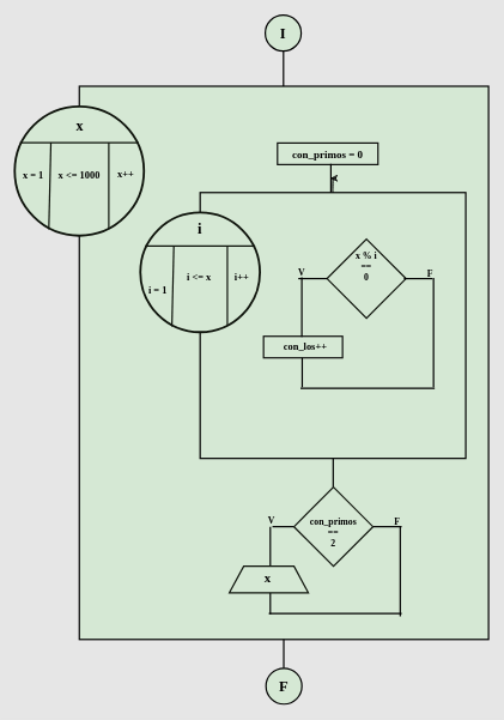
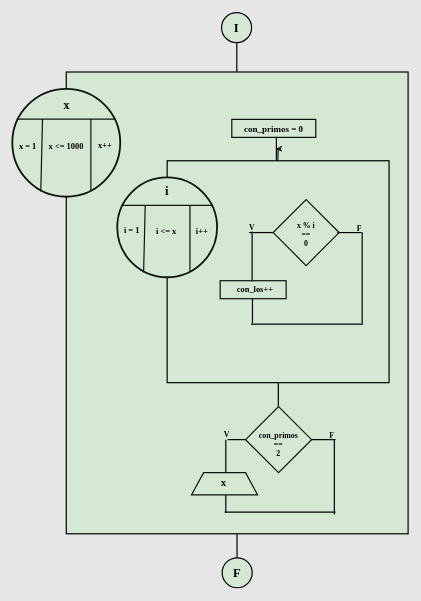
  <mxCell id="0" />
  <mxCell id="1" parent="0" />
  <mxCell id="2" value="" style="group;aspect=fixed;" vertex="1" connectable="0" parent="1"><mxGeometry x="20" y="20" width="660" height="959" as="geometry" /></mxCell>
  <mxCell id="3" value="" style="whiteSpace=wrap;html=1;rounded=0;labelBackgroundColor=none;strokeColor=#000000;strokeWidth=2;align=center;verticalAlign=middle;fontFamily=Helvetica;fontSize=12;fontColor=default;fillColor=#d5e8d4;container=0;" vertex="1" parent="2"><mxGeometry x="90" y="99" width="570" height="770" as="geometry" /></mxCell>
  <mxCell id="4" value="" style="line;strokeWidth=2;direction=south;html=1;hachureGap=4;fontFamily=Architects Daughter;fontSource=https://fonts.googleapis.com/css?family=Architects+Daughter;strokeColor=#000000;aspect=fixed;container=0;" vertex="1" parent="2"><mxGeometry x="372.4" y="50" width="3.92" height="49" as="geometry" /></mxCell>
  <mxCell id="5" value="" style="line;strokeWidth=2;direction=south;html=1;hachureGap=4;fontFamily=Architects Daughter;fontSource=https://fonts.googleapis.com/css?family=Architects+Daughter;strokeColor=#000000;aspect=fixed;container=0;" vertex="1" parent="2"><mxGeometry x="373.12" y="869" width="3.2" height="40" as="geometry" /></mxCell>
  <mxCell id="6" value="" style="strokeWidth=2;html=1;shape=mxgraph.flowchart.start_2;whiteSpace=wrap;rounded=0;labelBackgroundColor=none;strokeColor=#000000;align=center;verticalAlign=middle;fontFamily=Helvetica;fontSize=12;fontColor=default;fillColor=#d5e8d4;container=0;" vertex="1" parent="2"><mxGeometry x="350" y="909" width="50" height="50" as="geometry" /></mxCell>
  <mxCell id="7" value="&lt;b&gt;&lt;font color=&quot;#000000&quot; style=&quot;font-size: 21px;&quot; face=&quot;Comic Sans MS&quot;&gt;F&lt;/font&gt;&lt;/b&gt;" style="text;strokeColor=none;align=center;fillColor=none;html=1;verticalAlign=middle;whiteSpace=wrap;rounded=0;fontFamily=Architects Daughter;fontSource=https%3A%2F%2Ffonts.googleapis.com%2Fcss%3Ffamily%3DArchitects%2BDaughter;container=0;" vertex="1" parent="2"><mxGeometry x="345" y="919" width="60" height="30" as="geometry" /></mxCell>
  <mxCell id="8" value="" style="strokeWidth=2;html=1;shape=mxgraph.flowchart.start_2;whiteSpace=wrap;rounded=0;labelBackgroundColor=none;strokeColor=#000000;align=center;verticalAlign=middle;fontFamily=Helvetica;fontSize=12;fontColor=default;fillColor=#d5e8d4;container=0;" vertex="1" parent="2"><mxGeometry x="349" width="50" height="50" as="geometry" /></mxCell>
  <mxCell id="9" value="&lt;b&gt;&lt;font color=&quot;#000000&quot; style=&quot;font-size: 21px;&quot; face=&quot;Comic Sans MS&quot;&gt;I&lt;/font&gt;&lt;/b&gt;" style="text;strokeColor=none;align=center;fillColor=none;html=1;verticalAlign=middle;whiteSpace=wrap;rounded=0;fontFamily=Architects Daughter;fontSource=https://fonts.googleapis.com/css?family=Architects+Daughter;container=0;" vertex="1" parent="2"><mxGeometry x="344" y="10" width="60" height="30" as="geometry" /></mxCell>
  <mxCell id="10" style="edgeStyle=orthogonalEdgeStyle;rounded=0;sketch=1;hachureGap=4;jiggle=2;curveFitting=1;orthogonalLoop=1;jettySize=auto;html=1;exitX=0.5;exitY=1;exitDx=0;exitDy=0;fontFamily=Architects Daughter;fontSource=https%3A%2F%2Ffonts.googleapis.com%2Fcss%3Ffamily%3DArchitects%2BDaughter;" edge="1" parent="2" source="9" target="9"><mxGeometry relative="1" as="geometry" /></mxCell>
  <mxCell id="11" value="" style="line;strokeWidth=2;direction=south;html=1;hachureGap=4;fontFamily=Architects Daughter;fontSource=https://fonts.googleapis.com/css?family=Architects+Daughter;strokeColor=#000000;aspect=fixed;container=0;" vertex="1" parent="2"><mxGeometry x="442" y="617" width="3.2" height="40" as="geometry" /></mxCell>
  <mxCell id="12" value="" style="edgeStyle=orthogonalEdgeStyle;rounded=0;sketch=1;hachureGap=4;jiggle=2;curveFitting=1;orthogonalLoop=1;jettySize=auto;html=1;fontFamily=Architects Daughter;fontSource=https%3A%2F%2Ffonts.googleapis.com%2Fcss%3Ffamily%3DArchitects%2BDaughter;" edge="1" parent="2" source="13" target="44"><mxGeometry relative="1" as="geometry" /></mxCell>
  <mxCell id="13" value="" style="whiteSpace=wrap;html=1;aspect=fixed;rounded=0;labelBackgroundColor=none;strokeColor=#000000;strokeWidth=2;align=center;verticalAlign=middle;fontFamily=Helvetica;fontSize=12;fontColor=default;fillColor=#d5e8d4;container=0;" vertex="1" parent="2"><mxGeometry x="258.25" y="247" width="370" height="370" as="geometry" /></mxCell>
  <mxCell id="14" value="" style="ellipse;whiteSpace=wrap;html=1;aspect=fixed;rounded=0;labelBackgroundColor=none;strokeColor=#0F140C;strokeWidth=3;align=center;verticalAlign=middle;fontFamily=Helvetica;fontSize=12;fontColor=default;fillColor=#d5e8d4;container=0;" vertex="1" parent="2"><mxGeometry x="175" y="274.75" width="166.5" height="166.5" as="geometry" /></mxCell>
  <mxCell id="15" value="" style="endArrow=none;html=1;rounded=0;strokeColor=#0F140C;fontFamily=Helvetica;fontSize=12;fontColor=default;fillColor=#B2C9AB;strokeWidth=2;" edge="1" parent="2"><mxGeometry width="50" height="50" relative="1" as="geometry"><mxPoint x="334.84" y="321.37" as="sourcePoint" /><mxPoint x="181.66" y="321.37" as="targetPoint" /></mxGeometry></mxCell>
  <mxCell id="16" value="" style="endArrow=none;html=1;rounded=0;strokeColor=#0F140C;fontFamily=Helvetica;fontSize=12;fontColor=default;fillColor=#B2C9AB;exitX=0.264;exitY=0.952;exitDx=0;exitDy=0;exitPerimeter=0;strokeWidth=2;" edge="1" parent="2" source="14"><mxGeometry width="50" height="50" relative="1" as="geometry"><mxPoint x="214.96" y="374.65" as="sourcePoint" /><mxPoint x="221.62" y="321.37" as="targetPoint" /></mxGeometry></mxCell>
  <mxCell id="17" value="" style="endArrow=none;html=1;rounded=0;strokeColor=#0F140C;fontFamily=Helvetica;fontSize=12;fontColor=default;fillColor=#B2C9AB;exitX=0.728;exitY=0.948;exitDx=0;exitDy=0;exitPerimeter=0;strokeWidth=2;" edge="1" parent="2" source="14"><mxGeometry width="50" height="50" relative="1" as="geometry"><mxPoint x="274.9" y="387.97" as="sourcePoint" /><mxPoint x="296.212" y="321.37" as="targetPoint" /></mxGeometry></mxCell>
  <mxCell id="18" value="&lt;b&gt;&lt;font color=&quot;#000000&quot; style=&quot;font-size: 21px;&quot; face=&quot;Comic Sans MS&quot;&gt;i&lt;/font&gt;&lt;/b&gt;" style="text;strokeColor=none;align=center;fillColor=none;html=1;verticalAlign=middle;whiteSpace=wrap;rounded=0;fontFamily=Architects Daughter;fontSource=https%3A%2F%2Ffonts.googleapis.com%2Fcss%3Ffamily%3DArchitects%2BDaughter;container=0;" vertex="1" parent="2"><mxGeometry x="235.125" y="284" width="46.25" height="27.75" as="geometry" /></mxCell>
- <mxCell id="19" value="&lt;b&gt;&lt;font color=&quot;#000000&quot; style=&quot;font-size: 14px;&quot; face=&quot;Comic Sans MS&quot;&gt;i = 1&lt;/font&gt;&lt;/b&gt;" style="text;strokeColor=none;align=center;fillColor=none;html=1;verticalAlign=middle;whiteSpace=wrap;rounded=0;fontFamily=Architects Daughter;fontSource=https%3A%2F%2Ffonts.googleapis.com%2Fcss%3Ffamily%3DArchitects%2BDaughter;container=0;" vertex="1" parent="2"><mxGeometry x="180.55" y="375.225" width="37" height="18.5" as="geometry" /></mxCell>
+ <mxCell id="19" value="&lt;b&gt;&lt;font color=&quot;#000000&quot; style=&quot;font-size: 14px;&quot; face=&quot;Comic Sans MS&quot;&gt;i = 1&lt;/font&gt;&lt;/b&gt;" style="text;strokeColor=none;align=center;fillColor=none;html=1;verticalAlign=middle;whiteSpace=wrap;rounded=0;fontFamily=Architects Daughter;fontSource=https%3A%2F%2Ffonts.googleapis.com%2Fcss%3Ffamily%3DArchitects%2BDaughter;container=0;" vertex="1" parent="2"><mxGeometry x="180.55" y="355.225" width="37" height="18.5" as="geometry" /></mxCell>
  <mxCell id="20" value="&lt;b&gt;&lt;font color=&quot;#000000&quot; style=&quot;font-size: 14px;&quot; face=&quot;Comic Sans MS&quot;&gt;i &amp;lt;= x&lt;/font&gt;&lt;/b&gt;" style="text;strokeColor=none;align=center;fillColor=none;html=1;verticalAlign=middle;whiteSpace=wrap;rounded=0;fontFamily=Architects Daughter;fontSource=https://fonts.googleapis.com/css?family=Architects+Daughter;container=0;" vertex="1" parent="2"><mxGeometry x="228.65" y="351.525" width="55.5" height="27.75" as="geometry" /></mxCell>
  <mxCell id="21" value="&lt;b&gt;&lt;font color=&quot;#000000&quot; style=&quot;font-size: 14px;&quot; face=&quot;Comic Sans MS&quot;&gt;i++&lt;/font&gt;&lt;/b&gt;" style="text;strokeColor=none;align=center;fillColor=none;html=1;verticalAlign=middle;whiteSpace=wrap;rounded=0;fontFamily=Architects Daughter;fontSource=https://fonts.googleapis.com/css?family=Architects+Daughter;container=0;" vertex="1" parent="2"><mxGeometry x="298.025" y="357.075" width="37" height="18.5" as="geometry" /></mxCell>
  <mxCell id="22" value="" style="rhombus;whiteSpace=wrap;html=1;rounded=0;labelBackgroundColor=none;strokeColor=#0F140C;strokeWidth=2;align=center;verticalAlign=middle;fontFamily=Helvetica;fontSize=12;fontColor=default;fillColor=#d5e8d4;container=0;" vertex="1" parent="2"><mxGeometry x="435" y="311.75" width="110" height="110" as="geometry" /></mxCell>
- <mxCell id="23" value="&lt;b&gt;&lt;font style=&quot;font-size: 13px;&quot; color=&quot;#000000&quot; face=&quot;Comic Sans MS&quot;&gt;x % i&lt;/font&gt;&lt;/b&gt;&lt;div&gt;&lt;font face=&quot;Comic Sans MS&quot; color=&quot;#000000&quot;&gt;&lt;span style=&quot;font-size: 13px;&quot;&gt;&lt;b&gt;==&lt;/b&gt;&lt;/span&gt;&lt;/font&gt;&lt;/div&gt;&lt;div&gt;&lt;font face=&quot;Comic Sans MS&quot; color=&quot;#000000&quot;&gt;&lt;span style=&quot;font-size: 13px;&quot;&gt;&lt;b&gt;0&lt;/b&gt;&lt;/span&gt;&lt;/font&gt;&lt;/div&gt;" style="text;strokeColor=none;align=center;fillColor=none;html=1;verticalAlign=middle;whiteSpace=wrap;rounded=0;fontFamily=Architects Daughter;fontSource=https%3A%2F%2Ffonts.googleapis.com%2Fcss%3Ffamily%3DArchitects%2BDaughter;container=0;" vertex="1" parent="2"><mxGeometry x="460" y="324.75" width="60" height="50" as="geometry" /></mxCell>
+ <mxCell id="23" value="&lt;b&gt;&lt;font style=&quot;font-size: 13px;&quot; color=&quot;#000000&quot; face=&quot;Comic Sans MS&quot;&gt;x % i&lt;/font&gt;&lt;/b&gt;&lt;div&gt;&lt;font face=&quot;Comic Sans MS&quot; color=&quot;#000000&quot;&gt;&lt;span style=&quot;font-size: 13px;&quot;&gt;&lt;b&gt;==&lt;/b&gt;&lt;/span&gt;&lt;/font&gt;&lt;/div&gt;&lt;div&gt;&lt;font face=&quot;Comic Sans MS&quot; color=&quot;#000000&quot;&gt;&lt;span style=&quot;font-size: 13px;&quot;&gt;&lt;b&gt;0&lt;/b&gt;&lt;/span&gt;&lt;/font&gt;&lt;/div&gt;" style="text;strokeColor=none;align=center;fillColor=none;html=1;verticalAlign=middle;whiteSpace=wrap;rounded=0;fontFamily=Architects Daughter;fontSource=https%3A%2F%2Ffonts.googleapis.com%2Fcss%3Ffamily%3DArchitects%2BDaughter;container=0;" vertex="1" parent="2"><mxGeometry x="460" y="344.75" width="60" height="50" as="geometry" /></mxCell>
  <mxCell id="24" value="" style="rounded=0;whiteSpace=wrap;html=1;labelBackgroundColor=none;strokeColor=#0f100e;strokeWidth=2;align=center;verticalAlign=middle;fontFamily=Helvetica;fontSize=12;fontColor=default;fillColor=#d5e8d4;container=0;" vertex="1" parent="2"><mxGeometry x="346.63" y="447" width="110" height="30" as="geometry" /></mxCell>
  <mxCell id="25" value="&lt;b&gt;&lt;font color=&quot;#000000&quot; style=&quot;font-size: 14px;&quot; face=&quot;Comic Sans MS&quot;&gt;con_los++&lt;/font&gt;&lt;/b&gt;" style="text;strokeColor=none;align=center;fillColor=none;html=1;verticalAlign=middle;whiteSpace=wrap;rounded=0;fontFamily=Architects Daughter;fontSource=https://fonts.googleapis.com/css?family=Architects+Daughter;container=0;" vertex="1" parent="2"><mxGeometry x="364.63" y="452" width="80" height="20" as="geometry" /></mxCell>
  <mxCell id="26" value="" style="rounded=0;whiteSpace=wrap;html=1;labelBackgroundColor=none;strokeColor=#0f100e;strokeWidth=2;align=center;verticalAlign=middle;fontFamily=Helvetica;fontSize=12;fontColor=default;fillColor=#d5e8d4;container=0;" vertex="1" parent="2"><mxGeometry x="366" y="178" width="140" height="30" as="geometry" /></mxCell>
  <mxCell id="27" value="&lt;font size=&quot;1&quot; face=&quot;Comic Sans MS&quot; color=&quot;#000000&quot;&gt;&lt;b style=&quot;font-size: 15px;&quot;&gt;con_primos = 0&lt;/b&gt;&lt;/font&gt;" style="text;strokeColor=none;align=center;fillColor=none;html=1;verticalAlign=middle;whiteSpace=wrap;rounded=0;fontFamily=Architects Daughter;fontSource=https%3A%2F%2Ffonts.googleapis.com%2Fcss%3Ffamily%3DArchitects%2BDaughter;container=0;" vertex="1" parent="2"><mxGeometry x="376" y="168" width="120" height="50" as="geometry" /></mxCell>
  <mxCell id="28" value="" style="line;strokeWidth=2;html=1;perimeter=backbonePerimeter;points=[];outlineConnect=0;hachureGap=4;fontFamily=Architects Daughter;fontSource=https://fonts.googleapis.com/css?family=Architects+Daughter;strokeColor=#000000;aspect=fixed;container=0;" vertex="1" parent="2"><mxGeometry x="359" y="707" width="30" height="10" as="geometry" /></mxCell>
  <mxCell id="29" value="" style="line;strokeWidth=2;html=1;perimeter=backbonePerimeter;points=[];outlineConnect=0;hachureGap=4;fontFamily=Architects Daughter;fontSource=https://fonts.googleapis.com/css?family=Architects+Daughter;strokeColor=#000000;aspect=fixed;container=0;" vertex="1" parent="2"><mxGeometry x="354" y="828" width="185" height="10" as="geometry" /></mxCell>
  <mxCell id="30" value="" style="line;strokeWidth=2;html=1;perimeter=backbonePerimeter;points=[];outlineConnect=0;hachureGap=4;fontFamily=Architects Daughter;fontSource=https://fonts.googleapis.com/css?family=Architects+Daughter;strokeColor=#000000;aspect=fixed;container=0;" vertex="1" parent="2"><mxGeometry x="499" y="707" width="40" height="10" as="geometry" /></mxCell>
  <mxCell id="31" value="" style="line;strokeWidth=2;direction=south;html=1;hachureGap=4;fontFamily=Architects Daughter;fontSource=https://fonts.googleapis.com/css?family=Architects+Daughter;strokeColor=#000000;aspect=fixed;container=0;" vertex="1" parent="2"><mxGeometry x="532" y="712" width="10" height="125" as="geometry" /></mxCell>
  <mxCell id="32" value="" style="line;strokeWidth=2;direction=south;html=1;hachureGap=4;fontFamily=Architects Daughter;fontSource=https://fonts.googleapis.com/css?family=Architects+Daughter;strokeColor=#000000;aspect=fixed;container=0;" vertex="1" parent="2"><mxGeometry x="351" y="712" width="10" height="55" as="geometry" /></mxCell>
  <mxCell id="33" value="" style="line;strokeWidth=2;direction=south;html=1;hachureGap=4;fontFamily=Architects Daughter;fontSource=https://fonts.googleapis.com/css?family=Architects+Daughter;strokeColor=#000000;aspect=fixed;container=0;" vertex="1" parent="2"><mxGeometry x="351" y="804" width="10" height="30" as="geometry" /></mxCell>
  <mxCell id="34" value="" style="rhombus;whiteSpace=wrap;html=1;rounded=0;labelBackgroundColor=none;strokeColor=#0F140C;strokeWidth=2;align=center;verticalAlign=middle;fontFamily=Helvetica;fontSize=12;fontColor=default;fillColor=#d5e8d4;container=0;aspect=fixed;" vertex="1" parent="2"><mxGeometry x="389" y="657" width="110" height="110" as="geometry" /></mxCell>
  <mxCell id="35" value="&lt;font face=&quot;Comic Sans MS&quot; color=&quot;#000000&quot;&gt;&lt;span style=&quot;font-size: 13px;&quot;&gt;&lt;b&gt;con_primos&lt;/b&gt;&lt;/span&gt;&lt;/font&gt;&lt;div&gt;&lt;font face=&quot;Comic Sans MS&quot; color=&quot;#000000&quot;&gt;&lt;span style=&quot;font-size: 13px;&quot;&gt;&lt;b&gt;==&lt;/b&gt;&lt;/span&gt;&lt;/font&gt;&lt;/div&gt;&lt;div&gt;&lt;font face=&quot;Comic Sans MS&quot; color=&quot;#000000&quot;&gt;&lt;span style=&quot;font-size: 13px;&quot;&gt;&lt;b&gt;2&lt;/b&gt;&lt;/span&gt;&lt;/font&gt;&lt;/div&gt;" style="text;strokeColor=none;align=center;fillColor=none;html=1;verticalAlign=middle;whiteSpace=wrap;rounded=0;fontFamily=Architects Daughter;fontSource=https://fonts.googleapis.com/css?family=Architects+Daughter;container=0;aspect=fixed;" vertex="1" parent="2"><mxGeometry x="414" y="695" width="60" height="50" as="geometry" /></mxCell>
  <mxCell id="36" value="" style="shape=trapezoid;perimeter=trapezoidPerimeter;whiteSpace=wrap;html=1;fixedSize=1;rounded=0;labelBackgroundColor=none;strokeColor=#0F140C;strokeWidth=2;align=center;verticalAlign=middle;fontFamily=Helvetica;fontSize=12;fontColor=default;fillColor=#d5e8d4;aspect=fixed;container=0;" vertex="1" parent="2"><mxGeometry x="299" y="767" width="110" height="37" as="geometry" /></mxCell>
  <mxCell id="37" value="&lt;font size=&quot;1&quot; face=&quot;Comic Sans MS&quot; color=&quot;#000000&quot;&gt;&lt;b style=&quot;font-size: 18px;&quot;&gt;x&lt;/b&gt;&lt;/font&gt;" style="text;whiteSpace=wrap;html=1;fontFamily=Architects Daughter;fontSource=https%3A%2F%2Ffonts.googleapis.com%2Fcss%3Ffamily%3DArchitects%2BDaughter;aspect=fixed;container=0;" vertex="1" parent="2"><mxGeometry x="346" y="767" width="20" height="30" as="geometry" /></mxCell>
  <mxCell id="38" value="" style="line;strokeWidth=2;html=1;perimeter=backbonePerimeter;points=[];outlineConnect=0;hachureGap=4;fontFamily=Architects Daughter;fontSource=https://fonts.googleapis.com/css?family=Architects+Daughter;strokeColor=#000000;aspect=fixed;container=0;" vertex="1" parent="2"><mxGeometry x="395" y="361.72" width="40" height="10" as="geometry" /></mxCell>
  <mxCell id="39" value="" style="line;strokeWidth=2;direction=south;html=1;hachureGap=4;fontFamily=Architects Daughter;fontSource=https://fonts.googleapis.com/css?family=Architects+Daughter;strokeColor=#000000;aspect=fixed;container=0;" vertex="1" parent="2"><mxGeometry x="386" y="364.75" width="27.75" height="83.25" as="geometry" /></mxCell>
  <mxCell id="40" value="" style="line;strokeWidth=2;html=1;perimeter=backbonePerimeter;points=[];outlineConnect=0;hachureGap=4;fontFamily=Architects Daughter;fontSource=https://fonts.googleapis.com/css?family=Architects+Daughter;strokeColor=#000000;aspect=fixed;container=0;" vertex="1" parent="2"><mxGeometry x="542" y="361.75" width="40" height="10" as="geometry" /></mxCell>
  <mxCell id="41" value="" style="line;strokeWidth=2;direction=south;html=1;hachureGap=4;fontFamily=Architects Daughter;fontSource=https://fonts.googleapis.com/css?family=Architects+Daughter;strokeColor=#000000;aspect=fixed;container=0;" vertex="1" parent="2"><mxGeometry x="558" y="365.75" width="50.75" height="152.25" as="geometry" /></mxCell>
  <mxCell id="42" value="" style="line;strokeWidth=2;direction=south;html=1;hachureGap=4;fontFamily=Architects Daughter;fontSource=https://fonts.googleapis.com/css?family=Architects+Daughter;strokeColor=#000000;aspect=fixed;container=0;" vertex="1" parent="2"><mxGeometry x="393.63" y="477" width="13.67" height="41" as="geometry" /></mxCell>
  <mxCell id="43" value="" style="line;strokeWidth=2;html=1;perimeter=backbonePerimeter;points=[];outlineConnect=0;hachureGap=4;fontFamily=Architects Daughter;fontSource=https://fonts.googleapis.com/css?family=Architects+Daughter;strokeColor=#000000;aspect=fixed;container=0;" vertex="1" parent="2"><mxGeometry x="398" y="496" width="187" height="46.75" as="geometry" /></mxCell>
  <mxCell id="44" value="" style="line;strokeWidth=2;direction=south;html=1;hachureGap=4;fontFamily=Architects Daughter;fontSource=https://fonts.googleapis.com/css?family=Architects+Daughter;strokeColor=#000000;aspect=fixed;container=0;" vertex="1" parent="2"><mxGeometry x="438.8" y="207" width="3.2" height="40" as="geometry" /></mxCell>
  <mxCell id="45" value="&lt;b&gt;&lt;font color=&quot;#000000&quot; style=&quot;font-size: 13px;&quot; face=&quot;Comic Sans MS&quot;&gt;V&lt;/font&gt;&lt;/b&gt;" style="text;strokeColor=none;align=center;fillColor=none;html=1;verticalAlign=middle;whiteSpace=wrap;rounded=0;fontFamily=Architects Daughter;fontSource=https://fonts.googleapis.com/css?family=Architects+Daughter;container=0;" vertex="1" parent="2"><mxGeometry x="376.75" y="343.97" width="46.25" height="27.75" as="geometry" /></mxCell>
  <mxCell id="46" value="&lt;b&gt;&lt;font color=&quot;#000000&quot; style=&quot;font-size: 13px;&quot; face=&quot;Comic Sans MS&quot;&gt;V&lt;/font&gt;&lt;/b&gt;" style="text;strokeColor=none;align=center;fillColor=none;html=1;verticalAlign=middle;whiteSpace=wrap;rounded=0;fontFamily=Architects Daughter;fontSource=https://fonts.googleapis.com/css?family=Architects+Daughter;container=0;" vertex="1" parent="2"><mxGeometry x="335.03" y="689.25" width="46.25" height="27.75" as="geometry" /></mxCell>
  <mxCell id="47" value="&lt;b&gt;&lt;font color=&quot;#000000&quot; style=&quot;font-size: 13px;&quot; face=&quot;Comic Sans MS&quot;&gt;F&lt;/font&gt;&lt;/b&gt;" style="text;strokeColor=none;align=center;fillColor=none;html=1;verticalAlign=middle;whiteSpace=wrap;rounded=0;fontFamily=Architects Daughter;fontSource=https://fonts.googleapis.com/css?family=Architects+Daughter;container=0;" vertex="1" parent="2"><mxGeometry x="556" y="344.97" width="46.25" height="27.75" as="geometry" /></mxCell>
  <mxCell id="48" value="&lt;b&gt;&lt;font color=&quot;#000000&quot; style=&quot;font-size: 13px;&quot; face=&quot;Comic Sans MS&quot;&gt;F&lt;/font&gt;&lt;/b&gt;" style="text;strokeColor=none;align=center;fillColor=none;html=1;verticalAlign=middle;whiteSpace=wrap;rounded=0;fontFamily=Architects Daughter;fontSource=https://fonts.googleapis.com/css?family=Architects+Daughter;container=0;" vertex="1" parent="2"><mxGeometry x="509.75" y="690.25" width="46.25" height="27.75" as="geometry" /></mxCell>
  <mxCell id="49" value="" style="ellipse;whiteSpace=wrap;html=1;aspect=fixed;rounded=0;labelBackgroundColor=none;strokeColor=#0F140C;strokeWidth=3;align=center;verticalAlign=middle;fontFamily=Helvetica;fontSize=12;fontColor=default;fillColor=#d5e8d4;container=0;" vertex="1" parent="2"><mxGeometry y="127" width="180" height="180" as="geometry" /></mxCell>
  <mxCell id="50" value="" style="endArrow=none;html=1;rounded=0;strokeColor=#0F140C;fontFamily=Helvetica;fontSize=12;fontColor=default;fillColor=#B2C9AB;strokeWidth=2;" edge="1" parent="2"><mxGeometry width="50" height="50" relative="1" as="geometry"><mxPoint x="172.8" y="177.4" as="sourcePoint" /><mxPoint x="7.2" y="177.4" as="targetPoint" /></mxGeometry></mxCell>
  <mxCell id="51" value="" style="endArrow=none;html=1;rounded=0;strokeColor=#0F140C;fontFamily=Helvetica;fontSize=12;fontColor=default;fillColor=#B2C9AB;exitX=0.264;exitY=0.952;exitDx=0;exitDy=0;exitPerimeter=0;strokeWidth=2;" edge="1" parent="2" source="49"><mxGeometry width="50" height="50" relative="1" as="geometry"><mxPoint x="43.2" y="235" as="sourcePoint" /><mxPoint x="50.4" y="177.4" as="targetPoint" /></mxGeometry></mxCell>
  <mxCell id="52" value="" style="endArrow=none;html=1;rounded=0;strokeColor=#0F140C;fontFamily=Helvetica;fontSize=12;fontColor=default;fillColor=#B2C9AB;exitX=0.728;exitY=0.948;exitDx=0;exitDy=0;exitPerimeter=0;strokeWidth=2;" edge="1" parent="2" source="49"><mxGeometry width="50" height="50" relative="1" as="geometry"><mxPoint x="108.0" y="249.4" as="sourcePoint" /><mxPoint x="131.04" y="177.4" as="targetPoint" /></mxGeometry></mxCell>
  <mxCell id="53" value="&lt;font color=&quot;#000000&quot; size=&quot;1&quot; face=&quot;Comic Sans MS&quot;&gt;&lt;b style=&quot;font-size: 20px;&quot;&gt;x&lt;/b&gt;&lt;/font&gt;" style="text;strokeColor=none;align=center;fillColor=none;html=1;verticalAlign=middle;whiteSpace=wrap;rounded=0;fontFamily=Architects Daughter;fontSource=https://fonts.googleapis.com/css?family=Architects+Daughter;container=0;" vertex="1" parent="2"><mxGeometry x="71" y="139" width="40" height="30" as="geometry" /></mxCell>
  <mxCell id="54" value="&lt;font color=&quot;#000000&quot; size=&quot;1&quot; face=&quot;Comic Sans MS&quot;&gt;&lt;b style=&quot;font-size: 14px;&quot;&gt;x = 1&lt;/b&gt;&lt;/font&gt;" style="text;strokeColor=none;align=center;fillColor=none;html=1;verticalAlign=middle;whiteSpace=wrap;rounded=0;fontFamily=Architects Daughter;fontSource=https://fonts.googleapis.com/css?family=Architects+Daughter;container=0;" vertex="1" parent="2"><mxGeometry x="6" y="209" width="40" height="30" as="geometry" /></mxCell>
  <mxCell id="55" value="&lt;font color=&quot;#000000&quot; size=&quot;1&quot; face=&quot;Comic Sans MS&quot;&gt;&lt;b style=&quot;font-size: 14px;&quot;&gt;x &amp;lt;= 1000&lt;/b&gt;&lt;/font&gt;" style="text;strokeColor=none;align=center;fillColor=none;html=1;verticalAlign=middle;whiteSpace=wrap;rounded=0;fontFamily=Architects Daughter;fontSource=https://fonts.googleapis.com/css?family=Architects+Daughter;container=0;" vertex="1" parent="2"><mxGeometry x="45" y="209" width="90" height="30" as="geometry" /></mxCell>
  <mxCell id="56" value="&lt;font color=&quot;#000000&quot; size=&quot;1&quot; face=&quot;Comic Sans MS&quot;&gt;&lt;b style=&quot;font-size: 14px;&quot;&gt;x++&lt;/b&gt;&lt;/font&gt;" style="text;strokeColor=none;align=center;fillColor=none;html=1;verticalAlign=middle;whiteSpace=wrap;rounded=0;fontFamily=Architects Daughter;fontSource=https://fonts.googleapis.com/css?family=Architects+Daughter;container=0;" vertex="1" parent="2"><mxGeometry x="135" y="208" width="40" height="30" as="geometry" /></mxCell>
